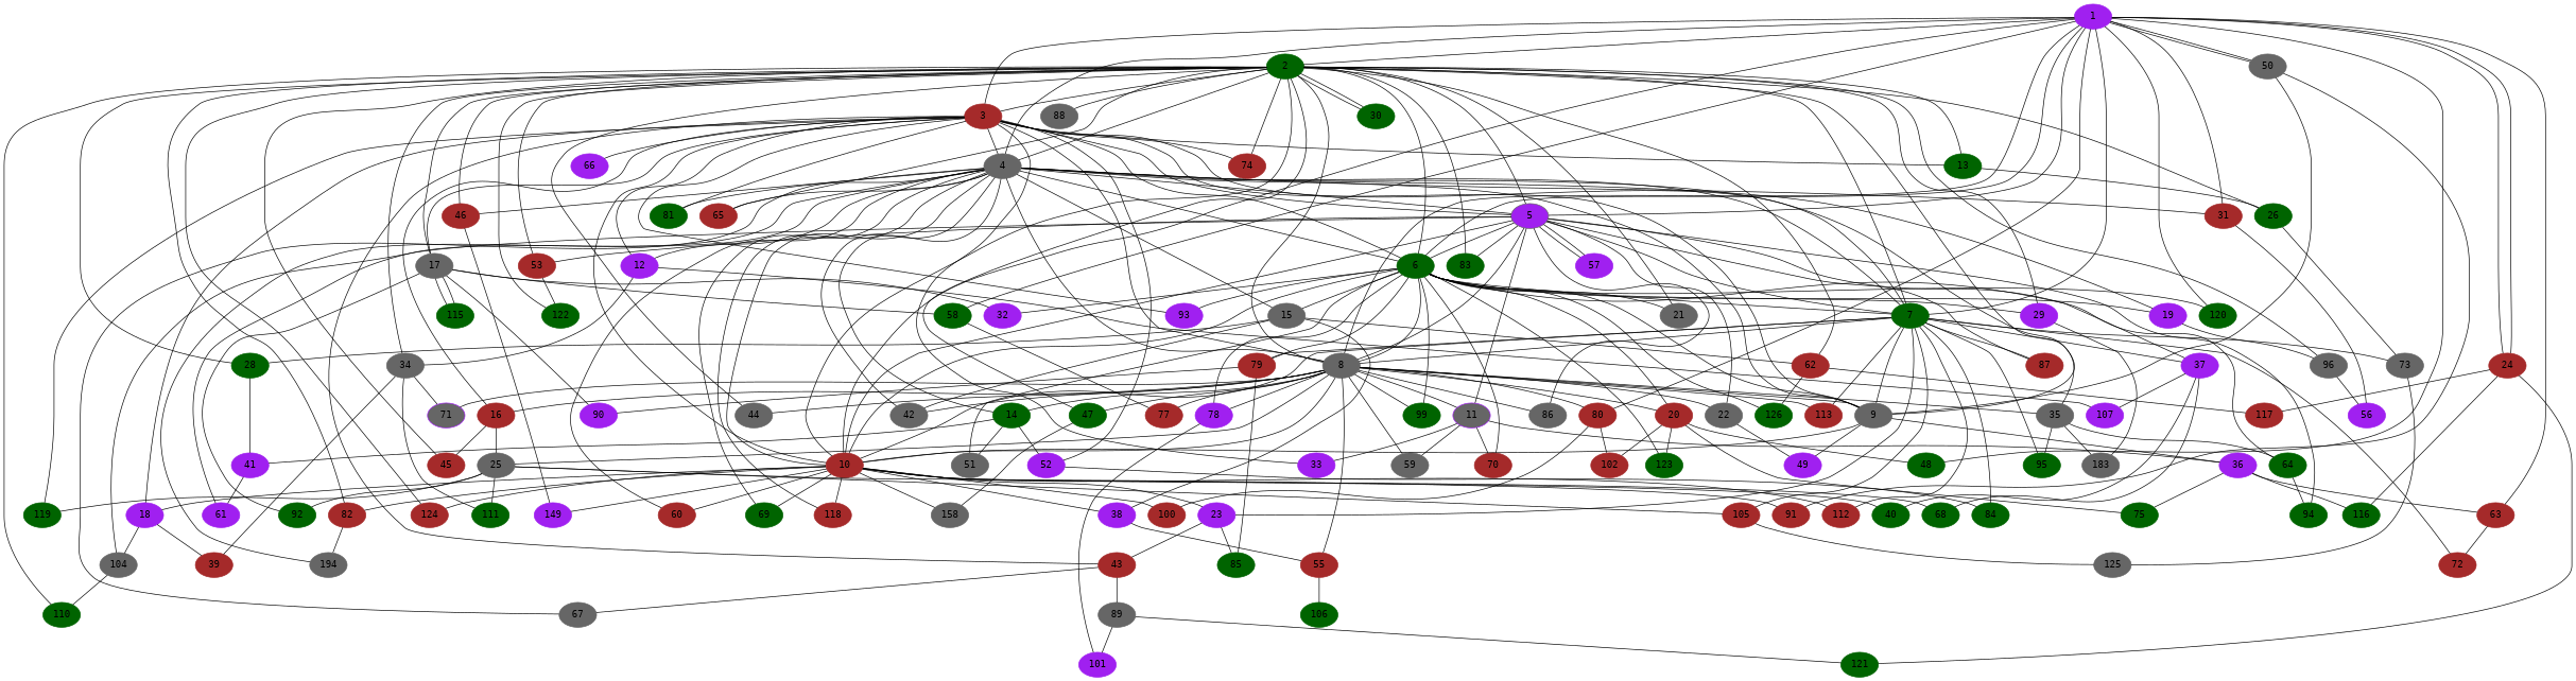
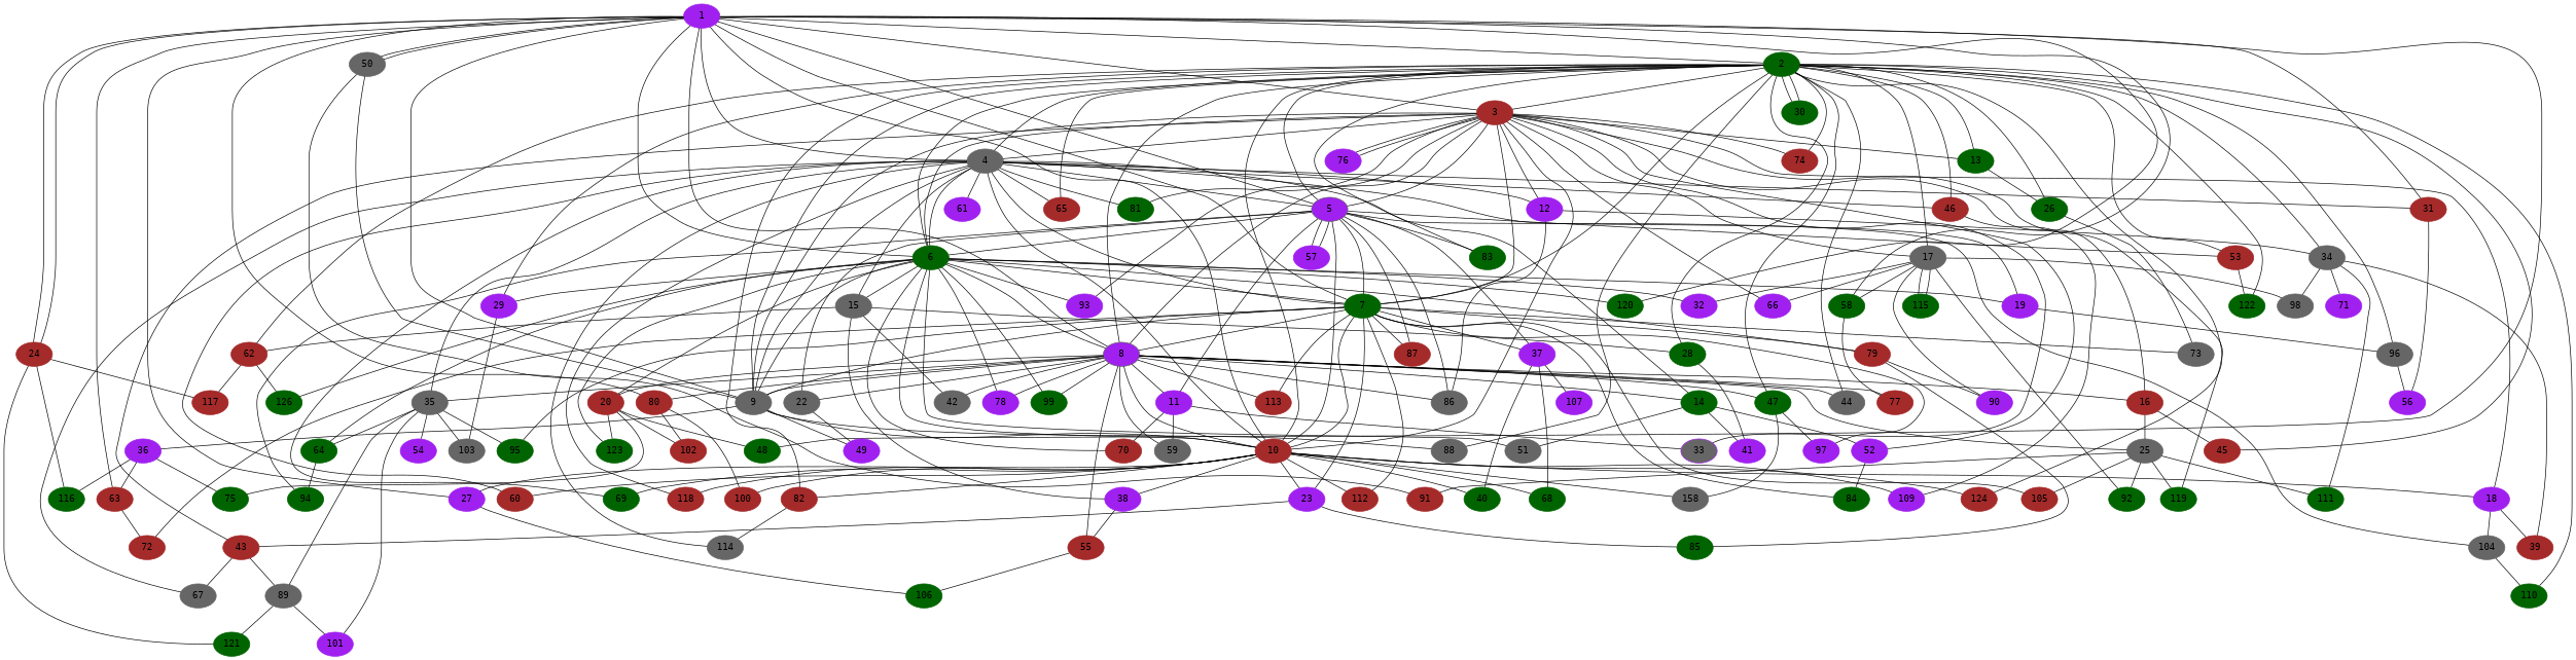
  graph {
    fontname="DejaVu Sans Mono"
    node [color=darkgreen fontname="DejaVu Sans Mono" style=filled]
    edge [fontname="DejaVu Sans Mono"]
    1 [color=purple]
    2
    3 [color=brown]
    4 [color=gray40]
    5 [color=gray40 fillcolor=purple]
    6
    7
-   8 [color=gray40]
+   8 [color=gray40 fillcolor=purple]
    9 [color=gray40]
    10 [color=brown]
    24 [color=brown]
+   27 [color=purple]
    31 [color=brown]
    48
    50 [color=gray40]
    58
    63 [color=brown]
    80 [color=brown]
    120
    13
    17 [color=gray40]
-   21 [color=gray40]
    26
    28
    29 [color=purple]
    30
    34 [color=gray40]
    44 [color=gray40]
    45 [color=brown]
    46 [color=brown]
    47
    53 [color=brown]
    62 [color=brown]
    65 [color=brown]
    74 [color=brown]
    82 [color=brown]
    83
    88 [color=gray40]
    96 [color=gray40]
    110
    122
    124 [color=brown]
    12 [color=purple]
    16 [color=brown]
    18 [color=purple]
-   33 [color=purple]
+   33 [color=purple fillcolor=gray40]
    43 [color=brown]
    52 [color=purple]
    66 [color=purple]
+   76 [color=purple]
    81
    93 [color=purple]
    119
    14
    15 [color=gray40]
    19 [color=purple]
    35 [color=gray40]
    42 [color=gray40]
    60 [color=brown]
    61 [color=purple]
    67 [color=gray40]
    69
-   114 [color=gray40 label=194]
+   114 [color=gray40]
    118 [color=brown]
-   11 [color=purple fillcolor=gray40]
+   11 [color=purple]
    22 [color=gray40]
    37 [color=purple]
    57 [color=purple]
    86 [color=gray40]
    87 [color=brown]
    94
    104 [color=gray40]
    20 [color=brown]
    32 [color=purple]
    51 [color=gray40]
    64
    70 [color=brown]
    78 [color=purple]
    79 [color=brown]
    99
    123
    126
    23 [color=purple]
    72 [color=brown]
    73 [color=gray40]
    84
    95
+   97 [color=purple]
    105 [color=brown]
    112 [color=brown]
    113 [color=brown]
    25 [color=gray40]
    55 [color=brown]
    59 [color=gray40]
-   71 [color=purple fillcolor=gray40]
+   71 [color=purple]
    77 [color=brown]
    36 [color=purple]
    49 [color=purple]
    38 [color=purple]
    40
    68
    100 [color=brown]
    n103 [color=gray40 label=158]
-   109 [color=purple label=149]
+   109 [color=purple]
    116
    117 [color=brown]
    121
    106
    56 [color=purple]
    91 [color=brown]
    102 [color=brown]
    90 [color=purple]
    92
+   98 [color=gray40]
    115
    41 [color=purple]
-   103 [color=gray40 label=183]
+   103 [color=gray40]
    39 [color=brown]
    111
    107 [color=purple]
    89 [color=gray40]
+   54 [color=purple]
    75
    101 [color=purple]
    85
-   125 [color=gray40]
    1 -- 2
    1 -- 3
    1 -- 4
    1 -- 5
    1 -- 6
    1 -- 7
    1 -- 8
+   1 -- 9
    1 -- 10
    1 -- 24
    1 -- 24
+   1 -- 27
    1 -- 31
    1 -- 48
    1 -- 50
    1 -- 50
    1 -- 58
    1 -- 63
    1 -- 80
    1 -- 120
    2 -- 3
    2 -- 4
    2 -- 5
    2 -- 6
    2 -- 7
    2 -- 8
    2 -- 9
    2 -- 10
    2 -- 13
    2 -- 17
-   2 -- 21
    2 -- 26
    2 -- 28
    2 -- 29
    2 -- 30
    2 -- 30
    2 -- 34
    2 -- 44
    2 -- 45
    2 -- 46
    2 -- 47
    2 -- 53
    2 -- 62
    2 -- 65
    2 -- 74
    2 -- 82
    2 -- 83
    2 -- 88
    2 -- 96
    2 -- 110
    2 -- 122
    2 -- 124
    3 -- 4
    3 -- 5
    3 -- 6
    3 -- 7
    3 -- 8
    3 -- 9
    3 -- 10
    3 -- 13
    3 -- 17
    3 -- 74
    3 -- 12
    3 -- 16
    3 -- 18
    3 -- 33
    3 -- 43
    3 -- 52
    3 -- 66
+   3 -- 76
+   3 -- 76
    3 -- 81
    3 -- 93
    3 -- 119
    4 -- 5
    4 -- 6
    4 -- 7
-   4 -- 8
    4 -- 9
    4 -- 10
    4 -- 31
    4 -- 46
    4 -- 65
    4 -- 12
    4 -- 81
    4 -- 14
    4 -- 15
    4 -- 19
    4 -- 35
-   4 -- 42
    4 -- 60
    4 -- 61
    4 -- 67
    4 -- 69
    4 -- 114
    4 -- 118
    5 -- 6
    5 -- 7
-   5 -- 8
    5 -- 10
    5 -- 53
    5 -- 83
    5 -- 11
    5 -- 22
    5 -- 37
    5 -- 57
    5 -- 57
    5 -- 86
    5 -- 87
    5 -- 94
    5 -- 104
    6 -- 7
    6 -- 8
    6 -- 9
    6 -- 10
    6 -- 120
-   6 -- 21
    6 -- 29
    6 -- 93
    6 -- 15
    6 -- 19
    6 -- 20
    6 -- 32
    6 -- 51
    6 -- 64
    6 -- 70
    6 -- 78
    6 -- 79
    6 -- 99
    6 -- 123
    6 -- 126
    7 -- 8
    7 -- 9
    7 -- 10
    7 -- 37
    7 -- 87
    7 -- 79
    7 -- 23
    7 -- 72
    7 -- 73
    7 -- 84
    7 -- 95
+   7 -- 97
    7 -- 105
    7 -- 112
    7 -- 113
    8 -- 9
    8 -- 10
    8 -- 80
    8 -- 44
    8 -- 47
    8 -- 16
    8 -- 14
    8 -- 35
    8 -- 42
    8 -- 11
    8 -- 22
    8 -- 86
    8 -- 20
    8 -- 78
    8 -- 99
    8 -- 113
    8 -- 25
    8 -- 55
    8 -- 59
-   8 -- 71
    8 -- 77
    9 -- 10
+   9 -- 88
    9 -- 36
    9 -- 49
+   10 -- 27
    10 -- 82
    10 -- 124
    10 -- 18
    10 -- 60
    10 -- 69
    10 -- 118
    10 -- 23
    10 -- 112
    10 -- 38
    10 -- 40
    10 -- 68
    10 -- 100
    10 -- n103
    10 -- 109
    24 -- 116
    24 -- 117
    24 -- 121
+   27 -- 106
    31 -- 56
    50 -- 9
    50 -- 91
    58 -- 77
    63 -- 72
    80 -- 100
    80 -- 102
    13 -- 26
    17 -- 58
+   17 -- 66
    17 -- 32
    17 -- 90
    17 -- 92
+   17 -- 98
    17 -- 115
    17 -- 115
    26 -- 73
    28 -- 41
    29 -- 103
    34 -- 71
+   34 -- 98
    34 -- 39
    34 -- 111
    46 -- 109
+   47 -- 97
    47 -- n103
    53 -- 122
    62 -- 126
    62 -- 117
    82 -- 114
    96 -- 56
    12 -- 34
-   12 -- 107
+   12 -- 86
    16 -- 45
    16 -- 25
    18 -- 104
    18 -- 39
    43 -- 67
    43 -- 89
    52 -- 84
    14 -- 52
    14 -- 51
    14 -- 41
    15 -- 28
    15 -- 62
    15 -- 42
    15 -- 38
    19 -- 96
    35 -- 64
    35 -- 95
    35 -- 103
+   35 -- 89
+   35 -- 54
    11 -- 33
    11 -- 70
    11 -- 59
-   11 -- 36
    22 -- 49
    37 -- 40
    37 -- 68
    37 -- 107
    104 -- 110
    20 -- 48
    20 -- 123
    20 -- 102
    20 -- 75
    64 -- 94
-   78 -- 101
+   35 -- 101
    79 -- 90
    79 -- 85
    23 -- 43
    23 -- 85
-   73 -- 125
-   105 -- 125
    25 -- 119
    25 -- 105
    25 -- 91
    25 -- 92
    25 -- 111
    55 -- 106
    36 -- 63
    36 -- 116
    36 -- 75
    38 -- 55
-   41 -- 61
    89 -- 121
    89 -- 101
  }
